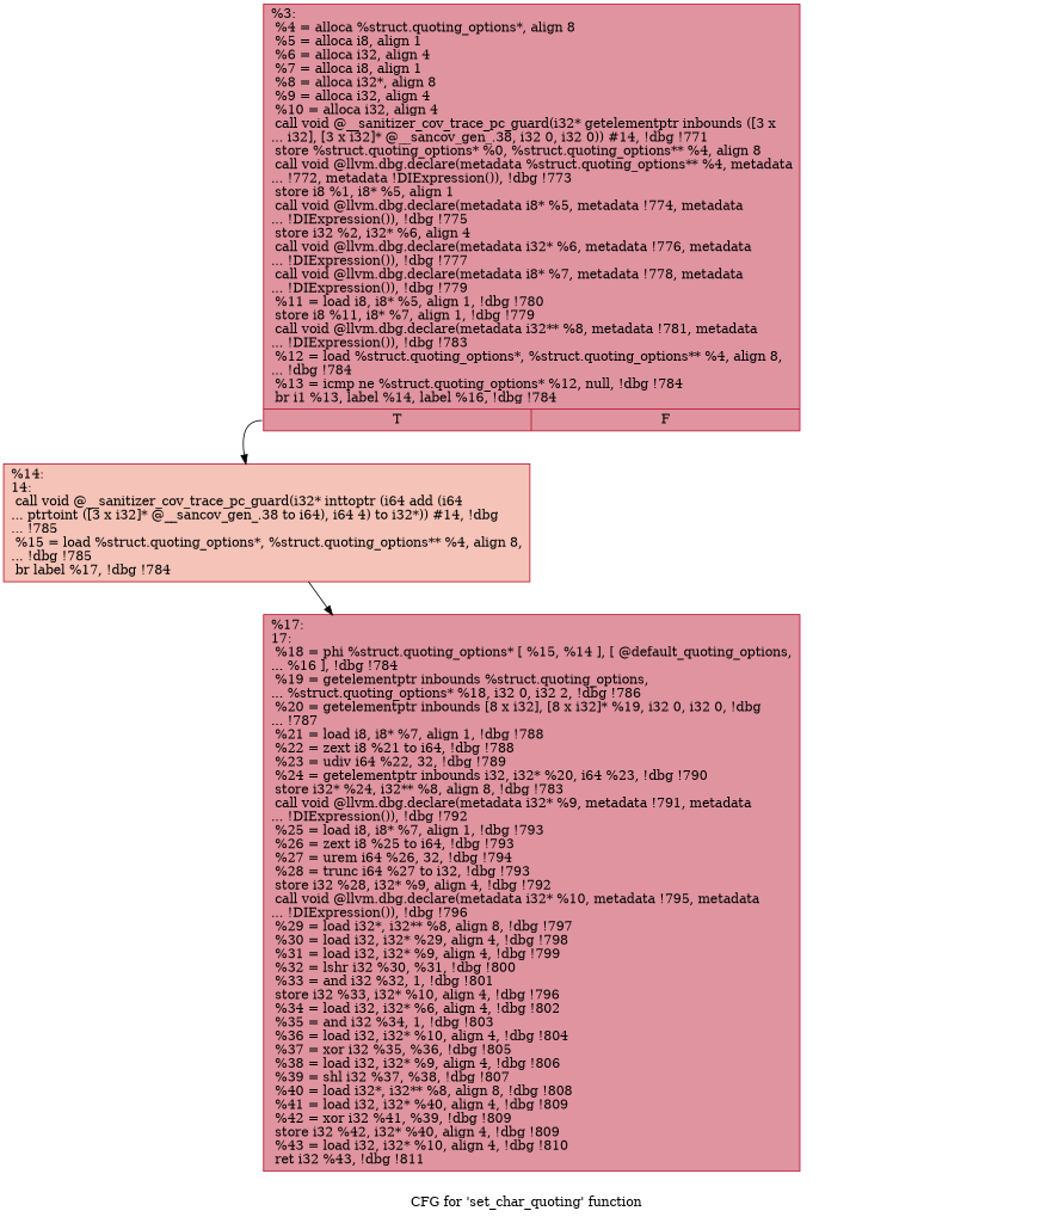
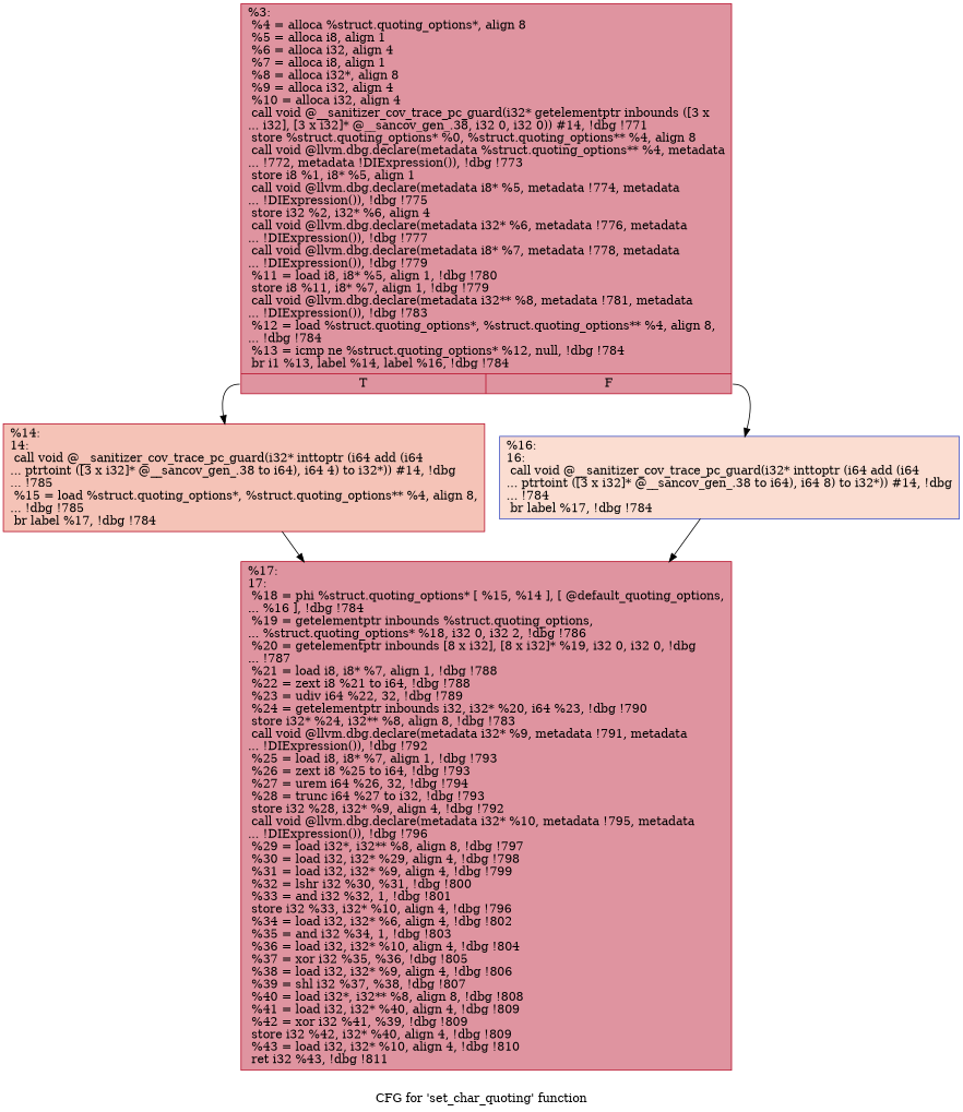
  digraph {
    label="CFG for 'set_char_quoting' function"
    node [color="#b70d28ff" fillcolor="#b70d2870" shape=record style=filled]
    n1 [label="{%3:\l  %4 = alloca %struct.quoting_options*, align 8\l  %5 = alloca i8, align 1\l  %6 = alloca i32, align 4\l  %7 = alloca i8, align 1\l  %8 = alloca i32*, align 8\l  %9 = alloca i32, align 4\l  %10 = alloca i32, align 4\l  call void @__sanitizer_cov_trace_pc_guard(i32* getelementptr inbounds ([3 x\l... i32], [3 x i32]* @__sancov_gen_.38, i32 0, i32 0)) #14, !dbg !771\l  store %struct.quoting_options* %0, %struct.quoting_options** %4, align 8\l  call void @llvm.dbg.declare(metadata %struct.quoting_options** %4, metadata\l... !772, metadata !DIExpression()), !dbg !773\l  store i8 %1, i8* %5, align 1\l  call void @llvm.dbg.declare(metadata i8* %5, metadata !774, metadata\l... !DIExpression()), !dbg !775\l  store i32 %2, i32* %6, align 4\l  call void @llvm.dbg.declare(metadata i32* %6, metadata !776, metadata\l... !DIExpression()), !dbg !777\l  call void @llvm.dbg.declare(metadata i8* %7, metadata !778, metadata\l... !DIExpression()), !dbg !779\l  %11 = load i8, i8* %5, align 1, !dbg !780\l  store i8 %11, i8* %7, align 1, !dbg !779\l  call void @llvm.dbg.declare(metadata i32** %8, metadata !781, metadata\l... !DIExpression()), !dbg !783\l  %12 = load %struct.quoting_options*, %struct.quoting_options** %4, align 8,\l... !dbg !784\l  %13 = icmp ne %struct.quoting_options* %12, null, !dbg !784\l  br i1 %13, label %14, label %16, !dbg !784\l|{<s0>T|<s1>F}}"]
    n2 [fillcolor="#e8765c70" label="{%14:\l14:                                               \l  call void @__sanitizer_cov_trace_pc_guard(i32* inttoptr (i64 add (i64\l... ptrtoint ([3 x i32]* @__sancov_gen_.38 to i64), i64 4) to i32*)) #14, !dbg\l... !785\l  %15 = load %struct.quoting_options*, %struct.quoting_options** %4, align 8,\l... !dbg !785\l  br label %17, !dbg !784\l}"]
+   n3 [color="#3d50c3ff" fillcolor="#f7b39670" label="{%16:\l16:                                               \l  call void @__sanitizer_cov_trace_pc_guard(i32* inttoptr (i64 add (i64\l... ptrtoint ([3 x i32]* @__sancov_gen_.38 to i64), i64 8) to i32*)) #14, !dbg\l... !784\l  br label %17, !dbg !784\l}"]
    n4 [label="{%17:\l17:                                               \l  %18 = phi %struct.quoting_options* [ %15, %14 ], [ @default_quoting_options,\l... %16 ], !dbg !784\l  %19 = getelementptr inbounds %struct.quoting_options,\l... %struct.quoting_options* %18, i32 0, i32 2, !dbg !786\l  %20 = getelementptr inbounds [8 x i32], [8 x i32]* %19, i32 0, i32 0, !dbg\l... !787\l  %21 = load i8, i8* %7, align 1, !dbg !788\l  %22 = zext i8 %21 to i64, !dbg !788\l  %23 = udiv i64 %22, 32, !dbg !789\l  %24 = getelementptr inbounds i32, i32* %20, i64 %23, !dbg !790\l  store i32* %24, i32** %8, align 8, !dbg !783\l  call void @llvm.dbg.declare(metadata i32* %9, metadata !791, metadata\l... !DIExpression()), !dbg !792\l  %25 = load i8, i8* %7, align 1, !dbg !793\l  %26 = zext i8 %25 to i64, !dbg !793\l  %27 = urem i64 %26, 32, !dbg !794\l  %28 = trunc i64 %27 to i32, !dbg !793\l  store i32 %28, i32* %9, align 4, !dbg !792\l  call void @llvm.dbg.declare(metadata i32* %10, metadata !795, metadata\l... !DIExpression()), !dbg !796\l  %29 = load i32*, i32** %8, align 8, !dbg !797\l  %30 = load i32, i32* %29, align 4, !dbg !798\l  %31 = load i32, i32* %9, align 4, !dbg !799\l  %32 = lshr i32 %30, %31, !dbg !800\l  %33 = and i32 %32, 1, !dbg !801\l  store i32 %33, i32* %10, align 4, !dbg !796\l  %34 = load i32, i32* %6, align 4, !dbg !802\l  %35 = and i32 %34, 1, !dbg !803\l  %36 = load i32, i32* %10, align 4, !dbg !804\l  %37 = xor i32 %35, %36, !dbg !805\l  %38 = load i32, i32* %9, align 4, !dbg !806\l  %39 = shl i32 %37, %38, !dbg !807\l  %40 = load i32*, i32** %8, align 8, !dbg !808\l  %41 = load i32, i32* %40, align 4, !dbg !809\l  %42 = xor i32 %41, %39, !dbg !809\l  store i32 %42, i32* %40, align 4, !dbg !809\l  %43 = load i32, i32* %10, align 4, !dbg !810\l  ret i32 %43, !dbg !811\l}"]
    n1 -> n2 [tailport=s0]
+   n1 -> n3 [tailport=s1]
    n2 -> n4
+   n3 -> n4
  }
